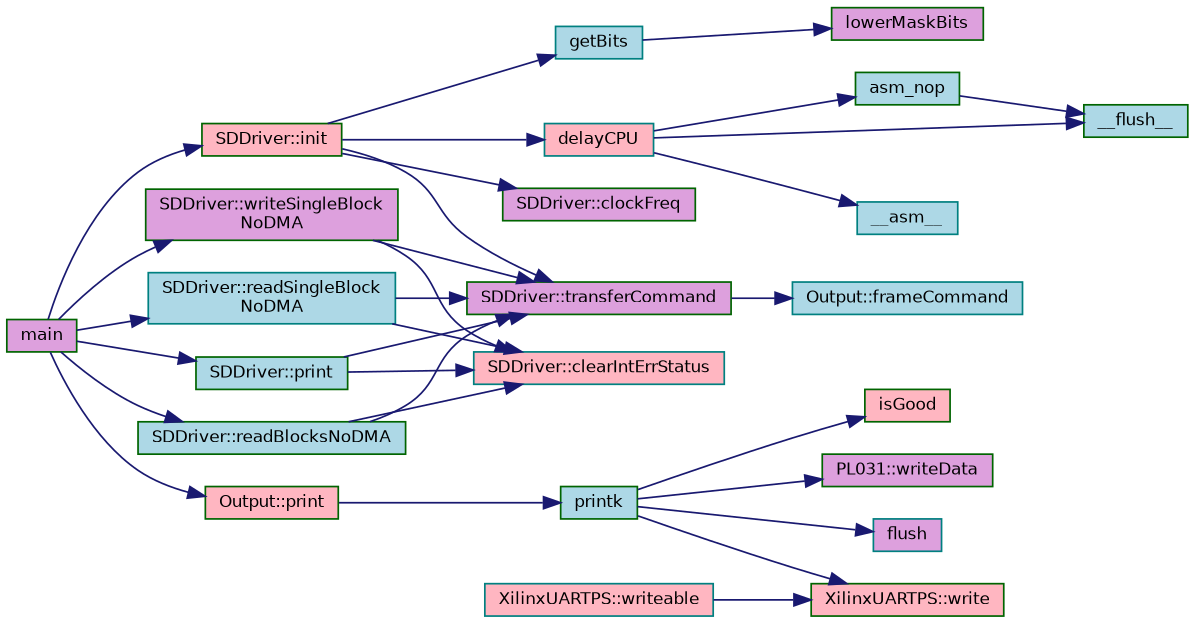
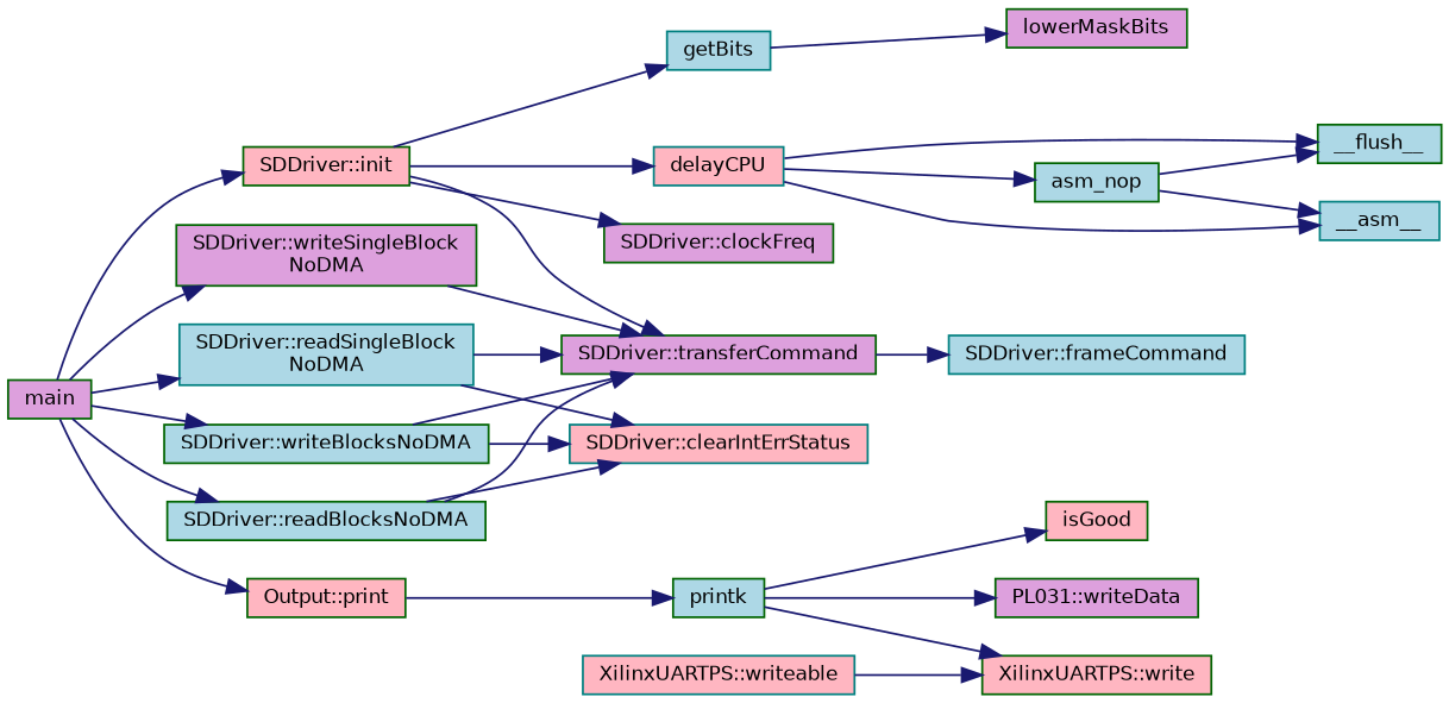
  digraph {
    rankdir=LR
    node [color=darkgreen fillcolor=lightblue fontname=Helvetica fontsize=10 shape=record style=filled]
    edge [color=midnightblue fontname=Helvetica fontsize=10 labelfontname=Helvetica labelfontsize=10 style=solid]
    n1 [fillcolor=plum fontcolor=black height=0.2 label=main width=0.4]
    n2 [fillcolor=lightpink height=0.2 label="SDDriver::init" width=0.4]
    n3 [fillcolor=plum height=0.2 label="SDDriver::writeSingleBlock\lNoDMA" width=0.4]
    n4 [color=teal height=0.2 label="SDDriver::readSingleBlock\lNoDMA" width=0.4]
    n5 [fillcolor=lightpink height=0.2 label="Output::print" width=0.4]
-   n6 [height=0.2 label="SDDriver::print" width=0.4]
+   n6 [height=0.2 label="SDDriver::writeBlocksNoDMA" width=0.4]
    n7 [height=0.2 label="SDDriver::readBlocksNoDMA" width=0.4]
    n8 [color=teal height=0.2 label=getBits width=0.4]
    n9 [color=teal fillcolor=lightpink height=0.2 label=delayCPU width=0.4]
    n10 [fillcolor=plum height=0.2 label="SDDriver::clockFreq" width=0.4]
    n11 [fillcolor=plum height=0.2 label="SDDriver::transferCommand" width=0.4]
    n12 [color=teal fillcolor=lightpink height=0.2 label="SDDriver::clearIntErrStatus" width=0.4]
    n13 [height=0.2 label=printk width=0.4]
    n14 [fillcolor=plum height=0.2 label=lowerMaskBits width=0.4]
    n15 [color=teal height=0.2 label=__asm__ width=0.4]
    n16 [height=0.2 label=__flush__ width=0.4]
    n17 [height=0.2 label=asm_nop width=0.4]
-   n18 [color=teal height=0.2 label="Output::frameCommand" width=0.4]
+   n18 [color=teal height=0.2 label="SDDriver::frameCommand" width=0.4]
    n19 [fillcolor=lightpink height=0.2 label=isGood width=0.4]
    n20 [fillcolor=plum height=0.2 label="PL031::writeData" width=0.4]
-   n21 [color=teal fillcolor=plum height=0.2 label=flush width=0.4]
    n22 [fillcolor=lightpink height=0.2 label="XilinxUARTPS::write" width=0.4]
    n23 [color=teal fillcolor=lightpink height=0.2 label="XilinxUARTPS::writeable" width=0.4]
    n1 -> n2
    n1 -> n3
    n1 -> n4
    n1 -> n5
    n1 -> n6
    n1 -> n7
    n2 -> n8
    n2 -> n9
    n2 -> n10
    n2 -> n11
    n3 -> n11
-   n3 -> n12
    n4 -> n11
    n4 -> n12
    n5 -> n13
    n6 -> n11
    n6 -> n12
    n7 -> n11
    n7 -> n12
    n8 -> n14
    n9 -> n15
    n9 -> n16
    n9 -> n17
    n11 -> n18
    n13 -> n19
    n13 -> n20
-   n13 -> n21
    n13 -> n22
+   n17 -> n15
    n17 -> n16
    n23 -> n22
  }
